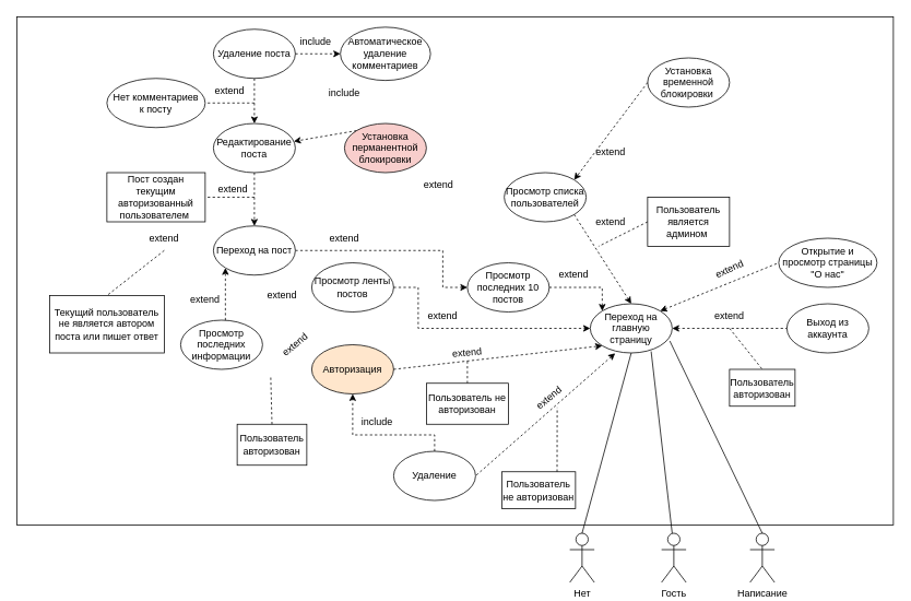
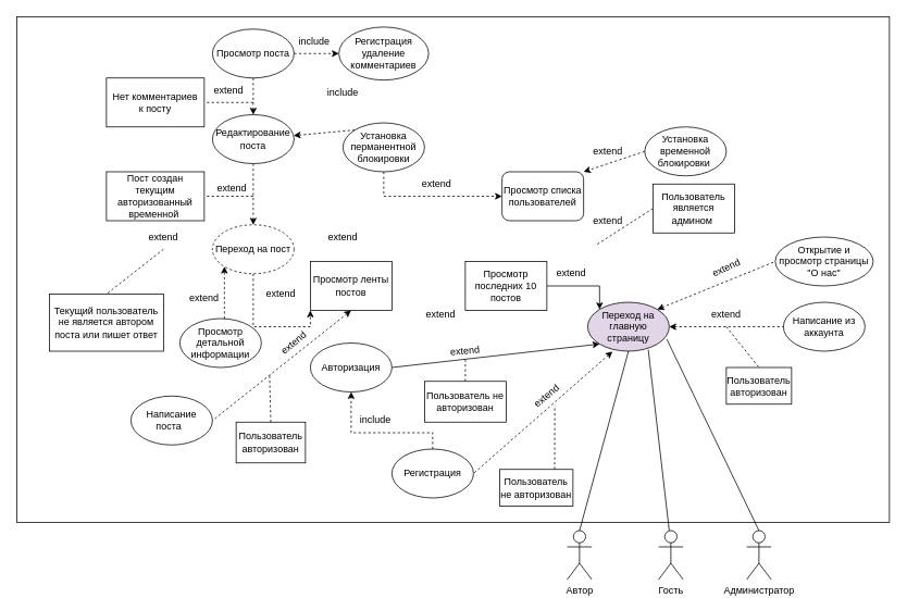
  <mxCell id="0" />
  <mxCell id="1" parent="0" />
  <mxCell id="2" value="" style="rounded=0;whiteSpace=wrap;html=1;" parent="1" vertex="1"><mxGeometry x="20" y="20" width="1070" height="620" as="geometry" /></mxCell>
  <mxCell id="3" value="Гость" style="shape=umlActor;verticalLabelPosition=bottom;verticalAlign=top;html=1;outlineConnect=0;" parent="1" vertex="1"><mxGeometry x="807" y="650" width="30" height="60" as="geometry" /></mxCell>
- <mxCell id="4" value="Нет" style="shape=umlActor;verticalLabelPosition=bottom;verticalAlign=top;html=1;outlineConnect=0;" parent="1" vertex="1"><mxGeometry x="695" y="650" width="30" height="60" as="geometry" /></mxCell>
- <mxCell id="5" value="Написание" style="shape=umlActor;verticalLabelPosition=bottom;verticalAlign=top;html=1;outlineConnect=0;" parent="1" vertex="1"><mxGeometry x="915" y="650" width="30" height="60" as="geometry" /></mxCell>
+ <mxCell id="4" value="Автор" style="shape=umlActor;verticalLabelPosition=bottom;verticalAlign=top;html=1;outlineConnect=0;" parent="1" vertex="1"><mxGeometry x="695" y="650" width="30" height="60" as="geometry" /></mxCell>
+ <mxCell id="5" value="Администратор" style="shape=umlActor;verticalLabelPosition=bottom;verticalAlign=top;html=1;outlineConnect=0;" parent="1" vertex="1"><mxGeometry x="915" y="650" width="30" height="60" as="geometry" /></mxCell>
  <mxCell id="6" style="edgeStyle=orthogonalEdgeStyle;rounded=0;orthogonalLoop=1;jettySize=auto;html=1;entryX=0.5;entryY=1;entryDx=0;entryDy=0;dashed=1;" parent="1" source="7" target="8" edge="1"><mxGeometry relative="1" as="geometry"><Array as="points"><mxPoint x="530" y="530" /><mxPoint x="430" y="530" /></Array></mxGeometry></mxCell>
- <mxCell id="7" value="Удаление" style="ellipse;whiteSpace=wrap;html=1;" parent="1" vertex="1"><mxGeometry x="480" y="550" width="100" height="60" as="geometry" /></mxCell>
- <mxCell id="8" value="Авторизация" style="ellipse;whiteSpace=wrap;html=1;fillColor=#ffe6cc;" parent="1" vertex="1"><mxGeometry x="380" y="420" width="100" height="60" as="geometry" /></mxCell>
- <mxCell id="9" value="Просмотр ленты постов" style="ellipse;whiteSpace=wrap;html=1;" parent="1" vertex="1"><mxGeometry x="380" y="320" width="100" height="60" as="geometry" /></mxCell>
+ <mxCell id="7" value="Регистрация" style="ellipse;whiteSpace=wrap;html=1;" parent="1" vertex="1"><mxGeometry x="480" y="550" width="100" height="60" as="geometry" /></mxCell>
+ <mxCell id="8" value="Авторизация" style="ellipse;whiteSpace=wrap;html=1;" parent="1" vertex="1"><mxGeometry x="380" y="420" width="100" height="60" as="geometry" /></mxCell>
+ <mxCell id="9" value="Просмотр ленты постов" style="whiteSpace=wrap;html=1;rounded=0;" parent="1" vertex="1"><mxGeometry x="380" y="320" width="100" height="60" as="geometry" /></mxCell>
  <mxCell id="10" style="edgeStyle=orthogonalEdgeStyle;rounded=0;orthogonalLoop=1;jettySize=auto;html=1;entryX=0;entryY=1;entryDx=0;entryDy=0;dashed=1;" parent="1" source="11" target="14" edge="1"><mxGeometry relative="1" as="geometry"><Array as="points"><mxPoint x="275" y="390" /></Array></mxGeometry></mxCell>
- <mxCell id="11" value="Просмотр последних информации" style="ellipse;whiteSpace=wrap;html=1;" parent="1" vertex="1"><mxGeometry x="220" y="390" width="100" height="60" as="geometry" /></mxCell>
- <mxCell id="12" style="edgeStyle=orthogonalEdgeStyle;rounded=0;orthogonalLoop=1;jettySize=auto;html=1;entryX=0;entryY=0.5;entryDx=0;entryDy=0;dashed=1;" parent="1" source="14" target="22" edge="1"><mxGeometry relative="1" as="geometry"><Array as="points"><mxPoint x="540" y="305" /><mxPoint x="540" y="350" /></Array></mxGeometry></mxCell>
- <mxCell id="14" value="Переход на пост" style="ellipse;whiteSpace=wrap;html=1;" parent="1" vertex="1"><mxGeometry x="260" y="275" width="100" height="60" as="geometry" /></mxCell>
+ <mxCell id="11" value="Просмотр детальной информации" style="ellipse;whiteSpace=wrap;html=1;" parent="1" vertex="1"><mxGeometry x="220" y="390" width="100" height="60" as="geometry" /></mxCell>
+ <mxCell id="13" style="edgeStyle=orthogonalEdgeStyle;rounded=0;orthogonalLoop=1;jettySize=auto;html=1;entryX=0;entryY=1;entryDx=0;entryDy=0;exitX=0.5;exitY=1;exitDx=0;exitDy=0;dashed=1;" parent="1" source="14" target="9" edge="1"><mxGeometry relative="1" as="geometry" /></mxCell>
+ <mxCell id="14" value="Переход на пост" style="ellipse;whiteSpace=wrap;html=1;dashed=1;" parent="1" vertex="1"><mxGeometry x="260" y="275" width="100" height="60" as="geometry" /></mxCell>
  <mxCell id="15" value="extend" style="text;html=1;strokeColor=none;fillColor=none;align=center;verticalAlign=middle;whiteSpace=wrap;rounded=0;" parent="1" vertex="1"><mxGeometry x="220" y="350" width="60" height="30" as="geometry" /></mxCell>
- <mxCell id="17" value="Переход на главную&lt;br&gt;страницу" style="ellipse;whiteSpace=wrap;html=1;" parent="1" vertex="1"><mxGeometry x="720" y="370" width="100" height="60" as="geometry" /></mxCell>
+ <mxCell id="16" value="Написание поста&amp;nbsp;&amp;nbsp;" style="ellipse;whiteSpace=wrap;html=1;" parent="1" vertex="1"><mxGeometry x="160" y="485" width="100" height="60" as="geometry" /></mxCell>
+ <mxCell id="17" value="Переход на главную&lt;br&gt;страницу" style="ellipse;whiteSpace=wrap;html=1;fillColor=#e1d5e7;" parent="1" vertex="1"><mxGeometry x="720" y="370" width="100" height="60" as="geometry" /></mxCell>
  <mxCell id="18" value="" style="endArrow=none;html=1;rounded=0;exitX=0.5;exitY=1;exitDx=0;exitDy=0;" parent="1" source="17" edge="1"><mxGeometry width="50" height="50" relative="1" as="geometry"><mxPoint x="580" y="550" as="sourcePoint" /><mxPoint x="710" y="650" as="targetPoint" /></mxGeometry></mxCell>
  <mxCell id="19" value="Открытие и просмотр страницы&lt;br&gt;&quot;О нас&quot;" style="ellipse;whiteSpace=wrap;html=1;" parent="1" vertex="1"><mxGeometry x="950" y="290" width="120" height="60" as="geometry" /></mxCell>
  <mxCell id="20" value="extend" style="text;html=1;strokeColor=none;fillColor=none;align=center;verticalAlign=middle;whiteSpace=wrap;rounded=0;rotation=-25;" parent="1" vertex="1"><mxGeometry x="860" y="312.5" width="60" height="30" as="geometry" /></mxCell>
- <mxCell id="21" style="edgeStyle=orthogonalEdgeStyle;rounded=0;orthogonalLoop=1;jettySize=auto;html=1;entryX=0;entryY=0;entryDx=0;entryDy=0;dashed=1;exitX=1;exitY=0.5;exitDx=0;exitDy=0;" parent="1" source="22" target="17" edge="1"><mxGeometry relative="1" as="geometry"><Array as="points"><mxPoint x="735" y="350" /></Array></mxGeometry></mxCell>
- <mxCell id="22" value="Просмотр последних 10 постов" style="ellipse;whiteSpace=wrap;html=1;" parent="1" vertex="1"><mxGeometry x="570" y="320" width="100" height="60" as="geometry" /></mxCell>
- <mxCell id="23" style="edgeStyle=orthogonalEdgeStyle;rounded=0;orthogonalLoop=1;jettySize=auto;html=1;entryX=0;entryY=0.5;entryDx=0;entryDy=0;dashed=1;exitX=1;exitY=0.5;exitDx=0;exitDy=0;" parent="1" source="9" target="17" edge="1"><mxGeometry relative="1" as="geometry"><mxPoint x="712" y="245" as="sourcePoint" /><mxPoint x="668" y="365" as="targetPoint" /><Array as="points"><mxPoint x="510" y="350" /><mxPoint x="510" y="400" /></Array></mxGeometry></mxCell>
+ <mxCell id="21" style="edgeStyle=orthogonalEdgeStyle;rounded=0;orthogonalLoop=1;jettySize=auto;html=1;entryX=0;entryY=0;entryDx=0;entryDy=0;dashed=0;exitX=1;exitY=0.5;exitDx=0;exitDy=0;" parent="1" source="22" target="17" edge="1"><mxGeometry relative="1" as="geometry"><Array as="points"><mxPoint x="735" y="350" /></Array></mxGeometry></mxCell>
+ <mxCell id="22" value="Просмотр последних 10 постов" style="whiteSpace=wrap;html=1;rounded=0;" parent="1" vertex="1"><mxGeometry x="570" y="320" width="100" height="60" as="geometry" /></mxCell>
  <mxCell id="24" value="extend" style="text;html=1;strokeColor=none;fillColor=none;align=center;verticalAlign=middle;whiteSpace=wrap;rounded=0;" parent="1" vertex="1"><mxGeometry x="670" y="320" width="60" height="30" as="geometry" /></mxCell>
  <mxCell id="25" value="extend" style="text;html=1;strokeColor=none;fillColor=none;align=center;verticalAlign=middle;whiteSpace=wrap;rounded=0;" parent="1" vertex="1"><mxGeometry x="390" y="275" width="60" height="30" as="geometry" /></mxCell>
  <mxCell id="26" value="extend" style="text;html=1;strokeColor=none;fillColor=none;align=center;verticalAlign=middle;whiteSpace=wrap;rounded=0;" parent="1" vertex="1"><mxGeometry x="254" y="215" width="60" height="30" as="geometry" /></mxCell>
  <mxCell id="27" style="edgeStyle=orthogonalEdgeStyle;rounded=0;orthogonalLoop=1;jettySize=auto;html=1;entryX=0.5;entryY=0;entryDx=0;entryDy=0;dashed=1;" parent="1" source="28" target="14" edge="1"><mxGeometry relative="1" as="geometry" /></mxCell>
- <mxCell id="28" value="Редактирование поста" style="ellipse;whiteSpace=wrap;html=1;" parent="1" vertex="1"><mxGeometry x="260" y="150" width="100" height="60" as="geometry" /></mxCell>
- <mxCell id="29" value="Пост создан текущим авторизованный пользователем&amp;nbsp;" style="rounded=0;whiteSpace=wrap;html=1;" parent="1" vertex="1"><mxGeometry x="130" y="210" width="120" height="60" as="geometry" /></mxCell>
+ <mxCell id="28" value="Редактирование поста" style="ellipse;whiteSpace=wrap;html=1;" parent="1" vertex="1"><mxGeometry x="260" y="140" width="100" height="60" as="geometry" /></mxCell>
+ <mxCell id="29" value="Пост создан текущим авторизованный временной&amp;nbsp;" style="rounded=0;whiteSpace=wrap;html=1;" parent="1" vertex="1"><mxGeometry x="130" y="210" width="120" height="60" as="geometry" /></mxCell>
+ <mxCell id="30" value="" style="endArrow=none;dashed=1;html=1;rounded=0;entryX=1;entryY=0.5;entryDx=0;entryDy=0;endFill=0;startArrow=classic;startFill=1;exitX=0.5;exitY=1;exitDx=0;exitDy=0;" parent="1" source="9" target="16" edge="1"><mxGeometry width="50" height="50" relative="1" as="geometry"><mxPoint x="390" y="380" as="sourcePoint" /><mxPoint x="200" y="535" as="targetPoint" /><Array as="points" /></mxGeometry></mxCell>
  <mxCell id="31" value="extend" style="text;html=1;strokeColor=none;fillColor=none;align=center;verticalAlign=middle;whiteSpace=wrap;rounded=0;rotation=-40;" parent="1" vertex="1"><mxGeometry x="330" y="405" width="60" height="30" as="geometry" /></mxCell>
  <mxCell id="32" value="Пользователь авторизован" style="rounded=0;whiteSpace=wrap;html=1;" parent="1" vertex="1"><mxGeometry x="289" y="517" width="85" height="50" as="geometry" /></mxCell>
  <mxCell id="33" value="" style="endArrow=none;dashed=1;html=1;rounded=0;exitX=0.5;exitY=0;exitDx=0;exitDy=0;" parent="1" source="32" edge="1"><mxGeometry width="50" height="50" relative="1" as="geometry"><mxPoint x="294" y="500" as="sourcePoint" /><mxPoint x="330" y="460" as="targetPoint" /></mxGeometry></mxCell>
  <mxCell id="34" value="" style="endArrow=none;dashed=1;html=1;rounded=0;entryX=1;entryY=0.5;entryDx=0;entryDy=0;" parent="1" target="29" edge="1"><mxGeometry width="50" height="50" relative="1" as="geometry"><mxPoint x="310" y="240" as="sourcePoint" /><mxPoint x="88" y="173" as="targetPoint" /></mxGeometry></mxCell>
  <mxCell id="35" style="edgeStyle=orthogonalEdgeStyle;rounded=0;orthogonalLoop=1;jettySize=auto;html=1;entryX=0.5;entryY=0;entryDx=0;entryDy=0;dashed=1;exitX=0.5;exitY=1;exitDx=0;exitDy=0;" parent="1" source="36" target="28" edge="1"><mxGeometry relative="1" as="geometry"><mxPoint x="-120" y="170" as="sourcePoint" /><mxPoint x="55" y="194" as="targetPoint" /><Array as="points"><mxPoint x="310" y="110" /></Array></mxGeometry></mxCell>
- <mxCell id="36" value="Удаление поста" style="ellipse;whiteSpace=wrap;html=1;" parent="1" vertex="1"><mxGeometry x="260" y="35" width="100" height="60" as="geometry" /></mxCell>
+ <mxCell id="36" value="Просмотр поста" style="ellipse;whiteSpace=wrap;html=1;" parent="1" vertex="1"><mxGeometry x="260" y="35" width="100" height="60" as="geometry" /></mxCell>
  <mxCell id="37" value="extend" style="text;html=1;strokeColor=none;fillColor=none;align=center;verticalAlign=middle;whiteSpace=wrap;rounded=0;" parent="1" vertex="1"><mxGeometry x="250" y="95" width="60" height="30" as="geometry" /></mxCell>
  <mxCell id="38" value="" style="endArrow=none;dashed=1;html=1;rounded=0;entryX=1;entryY=0.5;entryDx=0;entryDy=0;" parent="1" target="39" edge="1"><mxGeometry width="50" height="50" relative="1" as="geometry"><mxPoint x="310" y="125" as="sourcePoint" /><mxPoint x="-60" y="215" as="targetPoint" /></mxGeometry></mxCell>
- <mxCell id="39" value="Нет комментариев&lt;br&gt;к посту" style="ellipse;whiteSpace=wrap;html=1;" parent="1" vertex="1"><mxGeometry x="130" y="95" width="120" height="60" as="geometry" /></mxCell>
+ <mxCell id="39" value="Нет комментариев&lt;br&gt;к посту" style="rounded=0;whiteSpace=wrap;html=1;" parent="1" vertex="1"><mxGeometry x="130" y="95" width="120" height="60" as="geometry" /></mxCell>
  <mxCell id="40" value="" style="endArrow=none;dashed=1;html=1;rounded=0;entryX=0.5;entryY=0;entryDx=0;entryDy=0;exitX=0.5;exitY=1;exitDx=0;exitDy=0;" parent="1" source="42" target="41" edge="1"><mxGeometry width="50" height="50" relative="1" as="geometry"><mxPoint x="90" y="320" as="sourcePoint" /><mxPoint x="-130" y="456.36" as="targetPoint" /></mxGeometry></mxCell>
  <mxCell id="41" value="Текущий пользователь не является автором поста или пишет ответ" style="rounded=0;whiteSpace=wrap;html=1;" parent="1" vertex="1"><mxGeometry x="60" y="360" width="140" height="70" as="geometry" /></mxCell>
  <mxCell id="42" value="extend" style="text;html=1;strokeColor=none;fillColor=none;align=center;verticalAlign=middle;whiteSpace=wrap;rounded=0;rotation=0;" parent="1" vertex="1"><mxGeometry x="170" y="275" width="60" height="30" as="geometry" /></mxCell>
  <mxCell id="43" value="extend" style="text;html=1;strokeColor=none;fillColor=none;align=center;verticalAlign=middle;whiteSpace=wrap;rounded=0;rotation=0;" parent="1" vertex="1"><mxGeometry x="505" y="210" width="60" height="30" as="geometry" /></mxCell>
- <mxCell id="44" value="Установка&lt;br&gt;временной блокировки&amp;nbsp;" style="ellipse;whiteSpace=wrap;html=1;" parent="1" vertex="1"><mxGeometry x="790" y="70" width="100" height="60" as="geometry" /></mxCell>
+ <mxCell id="44" value="Установка&lt;br&gt;временной блокировки&amp;nbsp;" style="ellipse;whiteSpace=wrap;html=1;" parent="1" vertex="1"><mxGeometry x="790" y="155" width="100" height="60" as="geometry" /></mxCell>
  <mxCell id="45" value="" style="endArrow=classic;html=1;rounded=0;entryX=1;entryY=0;entryDx=0;entryDy=0;exitX=0;exitY=0.5;exitDx=0;exitDy=0;dashed=1;" parent="1" source="44" target="64" edge="1"><mxGeometry width="50" height="50" relative="1" as="geometry"><mxPoint x="780" y="10" as="sourcePoint" /><mxPoint x="650" y="-168.75" as="targetPoint" /></mxGeometry></mxCell>
- <mxCell id="47" value="Установка перманентной&lt;br&gt;&amp;nbsp;блокировки&amp;nbsp;" style="ellipse;whiteSpace=wrap;html=1;fillColor=#f8cecc;" parent="1" vertex="1"><mxGeometry x="420" y="150" width="100" height="60" as="geometry" /></mxCell>
+ <mxCell id="46" style="edgeStyle=orthogonalEdgeStyle;rounded=0;orthogonalLoop=1;jettySize=auto;html=1;entryX=0;entryY=0.5;entryDx=0;entryDy=0;exitX=0.5;exitY=1;exitDx=0;exitDy=0;dashed=1;" parent="1" source="47" target="64" edge="1"><mxGeometry relative="1" as="geometry"><Array as="points"><mxPoint x="470" y="240" /></Array></mxGeometry></mxCell>
+ <mxCell id="47" value="Установка перманентной&lt;br&gt;&amp;nbsp;блокировки&amp;nbsp;" style="ellipse;whiteSpace=wrap;html=1;" parent="1" vertex="1"><mxGeometry x="420" y="150" width="100" height="60" as="geometry" /></mxCell>
  <mxCell id="48" value="include" style="text;html=1;strokeColor=none;fillColor=none;align=center;verticalAlign=middle;whiteSpace=wrap;rounded=0;rotation=0;" parent="1" vertex="1"><mxGeometry x="390" y="97.5" width="60" height="30" as="geometry" /></mxCell>
- <mxCell id="49" value="Автоматическое удаление комментариев" style="ellipse;whiteSpace=wrap;html=1;" parent="1" vertex="1"><mxGeometry x="415" y="32.5" width="110" height="65" as="geometry" /></mxCell>
- <mxCell id="50" value="Выход из аккаунта" style="ellipse;whiteSpace=wrap;html=1;" parent="1" vertex="1"><mxGeometry x="960" y="370" width="100" height="60" as="geometry" /></mxCell>
+ <mxCell id="49" value="Регистрация удаление комментариев" style="ellipse;whiteSpace=wrap;html=1;" parent="1" vertex="1"><mxGeometry x="415" y="32.5" width="110" height="65" as="geometry" /></mxCell>
+ <mxCell id="50" value="Написание из аккаунта" style="ellipse;whiteSpace=wrap;html=1;" parent="1" vertex="1"><mxGeometry x="960" y="370" width="100" height="60" as="geometry" /></mxCell>
  <mxCell id="51" value="Пользователь авторизован" style="rounded=0;whiteSpace=wrap;html=1;" parent="1" vertex="1"><mxGeometry x="890" y="450" width="80" height="45" as="geometry" /></mxCell>
  <mxCell id="52" value="extend" style="text;html=1;strokeColor=none;fillColor=none;align=center;verticalAlign=middle;whiteSpace=wrap;rounded=0;" parent="1" vertex="1"><mxGeometry x="510" y="370" width="60" height="30" as="geometry" /></mxCell>
  <mxCell id="53" value="" style="endArrow=none;dashed=1;html=1;rounded=0;exitX=1;exitY=0;exitDx=0;exitDy=0;entryX=0;entryY=0.5;entryDx=0;entryDy=0;endFill=0;startArrow=classic;startFill=1;" parent="1" source="17" target="19" edge="1"><mxGeometry width="50" height="50" relative="1" as="geometry"><mxPoint x="800" y="345" as="sourcePoint" /><mxPoint x="850" y="295" as="targetPoint" /></mxGeometry></mxCell>
  <mxCell id="54" value="Пользователь не авторизован" style="rounded=0;whiteSpace=wrap;html=1;" parent="1" vertex="1"><mxGeometry x="612" y="575" width="90" height="45" as="geometry" /></mxCell>
  <mxCell id="55" value="" style="endArrow=none;dashed=1;html=1;rounded=0;exitX=0.75;exitY=0;exitDx=0;exitDy=0;entryX=0.5;entryY=1;entryDx=0;entryDy=0;" parent="1" source="54" target="56" edge="1"><mxGeometry width="50" height="50" relative="1" as="geometry"><mxPoint x="770" y="560" as="sourcePoint" /><mxPoint x="660" y="420" as="targetPoint" /></mxGeometry></mxCell>
  <mxCell id="56" value="extend" style="text;html=1;strokeColor=none;fillColor=none;align=center;verticalAlign=middle;whiteSpace=wrap;rounded=0;rotation=-40;" parent="1" vertex="1"><mxGeometry x="640" y="470" width="60" height="30" as="geometry" /></mxCell>
  <mxCell id="57" value="include" style="text;html=1;strokeColor=none;fillColor=none;align=center;verticalAlign=middle;whiteSpace=wrap;rounded=0;rotation=0;" parent="1" vertex="1"><mxGeometry x="430" y="500" width="60" height="30" as="geometry" /></mxCell>
  <mxCell id="58" value="" style="endArrow=none;dashed=1;html=1;rounded=0;exitX=0.304;exitY=1.007;exitDx=0;exitDy=0;exitPerimeter=0;entryX=1;entryY=0.5;entryDx=0;entryDy=0;endFill=0;startArrow=classic;startFill=1;" parent="1" source="17" target="7" edge="1"><mxGeometry width="50" height="50" relative="1" as="geometry"><mxPoint x="633" y="397" as="sourcePoint" /><mxPoint x="570" y="505" as="targetPoint" /></mxGeometry></mxCell>
- <mxCell id="59" value="" style="endArrow=classic;html=1;rounded=0;entryX=0;entryY=1;entryDx=0;entryDy=0;exitX=1;exitY=0.5;exitDx=0;exitDy=0;dashed=1;" parent="1" source="8" target="17" edge="1"><mxGeometry width="50" height="50" relative="1" as="geometry"><mxPoint x="535" y="440" as="sourcePoint" /><mxPoint x="585" y="390" as="targetPoint" /></mxGeometry></mxCell>
+ <mxCell id="59" value="" style="endArrow=classic;html=1;rounded=0;entryX=0;entryY=1;entryDx=0;entryDy=0;exitX=1;exitY=0.5;exitDx=0;exitDy=0;dashed=0;" parent="1" source="8" target="17" edge="1"><mxGeometry width="50" height="50" relative="1" as="geometry"><mxPoint x="535" y="440" as="sourcePoint" /><mxPoint x="585" y="390" as="targetPoint" /></mxGeometry></mxCell>
  <mxCell id="60" value="extend" style="text;html=1;strokeColor=none;fillColor=none;align=center;verticalAlign=middle;whiteSpace=wrap;rounded=0;rotation=-5;" parent="1" vertex="1"><mxGeometry x="540" y="415" width="60" height="30" as="geometry" /></mxCell>
  <mxCell id="61" value="" style="endArrow=none;dashed=1;html=1;rounded=0;exitX=0.5;exitY=0;exitDx=0;exitDy=0;" parent="1" source="62" edge="1"><mxGeometry width="50" height="50" relative="1" as="geometry"><mxPoint x="600" y="450" as="sourcePoint" /><mxPoint x="570" y="440" as="targetPoint" /></mxGeometry></mxCell>
  <mxCell id="62" value="Пользователь не авторизован" style="rounded=0;whiteSpace=wrap;html=1;" parent="1" vertex="1"><mxGeometry x="520" y="467" width="100" height="50" as="geometry" /></mxCell>
  <mxCell id="63" value="extend" style="text;html=1;strokeColor=none;fillColor=none;align=center;verticalAlign=middle;whiteSpace=wrap;rounded=0;" parent="1" vertex="1"><mxGeometry x="314" y="345" width="60" height="30" as="geometry" /></mxCell>
- <mxCell id="64" value="Просмотр списка пользователей" style="ellipse;whiteSpace=wrap;html=1;" parent="1" vertex="1"><mxGeometry x="615" y="210" width="100" height="60" as="geometry" /></mxCell>
+ <mxCell id="64" value="Просмотр списка пользователей" style="whiteSpace=wrap;html=1;rounded=1;" parent="1" vertex="1"><mxGeometry x="615" y="210" width="100" height="60" as="geometry" /></mxCell>
  <mxCell id="65" value="" style="endArrow=none;dashed=1;html=1;rounded=0;entryX=0;entryY=0.5;entryDx=0;entryDy=0;exitX=1;exitY=0.5;exitDx=0;exitDy=0;startArrow=classic;startFill=1;" parent="1" source="17" target="50" edge="1"><mxGeometry width="50" height="50" relative="1" as="geometry"><mxPoint x="880" y="350" as="sourcePoint" /><mxPoint x="930" y="300" as="targetPoint" /></mxGeometry></mxCell>
  <mxCell id="66" value="" style="endArrow=none;dashed=1;html=1;rounded=0;entryX=0.5;entryY=0;entryDx=0;entryDy=0;exitX=0.5;exitY=1;exitDx=0;exitDy=0;" parent="1" source="70" target="51" edge="1"><mxGeometry width="50" height="50" relative="1" as="geometry"><mxPoint x="890" y="360" as="sourcePoint" /><mxPoint x="720" y="390" as="targetPoint" /></mxGeometry></mxCell>
  <mxCell id="67" value="" style="endArrow=none;html=1;rounded=0;exitX=0.743;exitY=0.968;exitDx=0;exitDy=0;exitPerimeter=0;" parent="1" source="17" edge="1"><mxGeometry width="50" height="50" relative="1" as="geometry"><mxPoint x="1000" y="430" as="sourcePoint" /><mxPoint x="820" y="650" as="targetPoint" /></mxGeometry></mxCell>
  <mxCell id="68" value="" style="endArrow=none;html=1;rounded=0;exitX=0.971;exitY=0.757;exitDx=0;exitDy=0;exitPerimeter=0;" parent="1" source="17" edge="1"><mxGeometry width="50" height="50" relative="1" as="geometry"><mxPoint x="874" y="422" as="sourcePoint" /><mxPoint x="930" y="650" as="targetPoint" /></mxGeometry></mxCell>
- <mxCell id="69" value="" style="endArrow=classic;html=1;rounded=0;entryX=0.5;entryY=0;entryDx=0;entryDy=0;exitX=1;exitY=1;exitDx=0;exitDy=0;dashed=1;" parent="1" source="64" target="17" edge="1"><mxGeometry width="50" height="50" relative="1" as="geometry"><mxPoint x="730" y="275" as="sourcePoint" /><mxPoint x="770" y="126" as="targetPoint" /></mxGeometry></mxCell>
  <mxCell id="70" value="extend" style="text;html=1;strokeColor=none;fillColor=none;align=center;verticalAlign=middle;whiteSpace=wrap;rounded=0;rotation=0;" parent="1" vertex="1"><mxGeometry x="860" y="370" width="60" height="30" as="geometry" /></mxCell>
  <mxCell id="71" value="extend" style="text;html=1;strokeColor=none;fillColor=none;align=center;verticalAlign=middle;whiteSpace=wrap;rounded=0;rotation=0;" parent="1" vertex="1"><mxGeometry x="715" y="257.5" width="60" height="25" as="geometry" /></mxCell>
  <mxCell id="72" value="" style="endArrow=none;dashed=1;html=1;rounded=0;exitX=0;exitY=0.5;exitDx=0;exitDy=0;" parent="1" source="73" edge="1"><mxGeometry width="50" height="50" relative="1" as="geometry"><mxPoint x="792" y="190" as="sourcePoint" /><mxPoint x="730" y="300" as="targetPoint" /></mxGeometry></mxCell>
- <mxCell id="73" value="Пользователь является админом&amp;nbsp;" style="rounded=0;whiteSpace=wrap;html=1;" parent="1" vertex="1"><mxGeometry x="790" y="240" width="100" height="60" as="geometry" /></mxCell>
+ <mxCell id="73" value="Пользователь является админом&amp;nbsp;" style="rounded=0;whiteSpace=wrap;html=1;" parent="1" vertex="1"><mxGeometry x="800" y="225" width="100" height="60" as="geometry" /></mxCell>
  <mxCell id="74" value="extend" style="text;html=1;strokeColor=none;fillColor=none;align=center;verticalAlign=middle;whiteSpace=wrap;rounded=0;rotation=0;" parent="1" vertex="1"><mxGeometry x="715" y="170" width="60" height="30" as="geometry" /></mxCell>
  <mxCell id="75" style="edgeStyle=orthogonalEdgeStyle;rounded=0;orthogonalLoop=1;jettySize=auto;html=1;entryX=0;entryY=0.5;entryDx=0;entryDy=0;dashed=1;exitX=1;exitY=0.5;exitDx=0;exitDy=0;" parent="1" source="36" target="49" edge="1"><mxGeometry relative="1" as="geometry"><mxPoint x="520" y="160" as="sourcePoint" /><mxPoint x="520" y="93" as="targetPoint" /></mxGeometry></mxCell>
  <mxCell id="76" value="include" style="text;html=1;strokeColor=none;fillColor=none;align=center;verticalAlign=middle;whiteSpace=wrap;rounded=0;" parent="1" vertex="1"><mxGeometry x="355" y="35" width="60" height="30" as="geometry" /></mxCell>
  <mxCell id="77" value="" style="endArrow=classic;html=1;rounded=0;exitX=0;exitY=0;exitDx=0;exitDy=0;dashed=1;" parent="1" source="47" target="28" edge="1"><mxGeometry width="50" height="50" relative="1" as="geometry"><mxPoint x="390" y="370" as="sourcePoint" /><mxPoint x="440" y="320" as="targetPoint" /></mxGeometry></mxCell>
